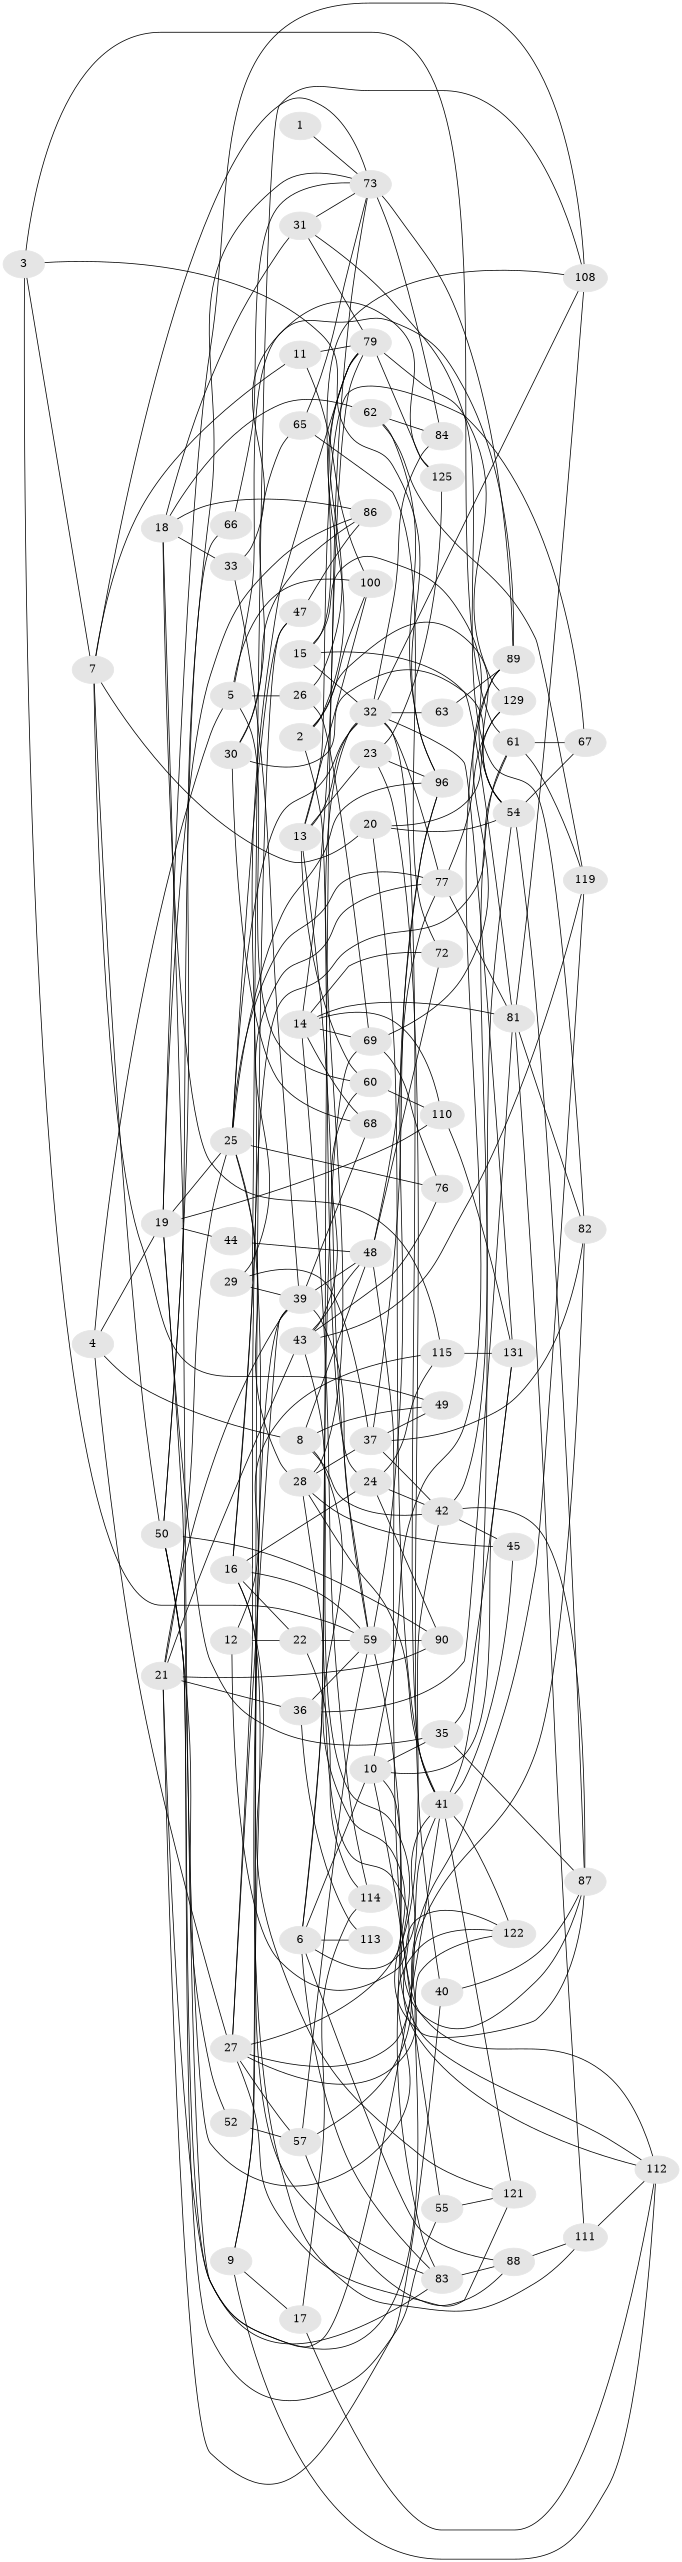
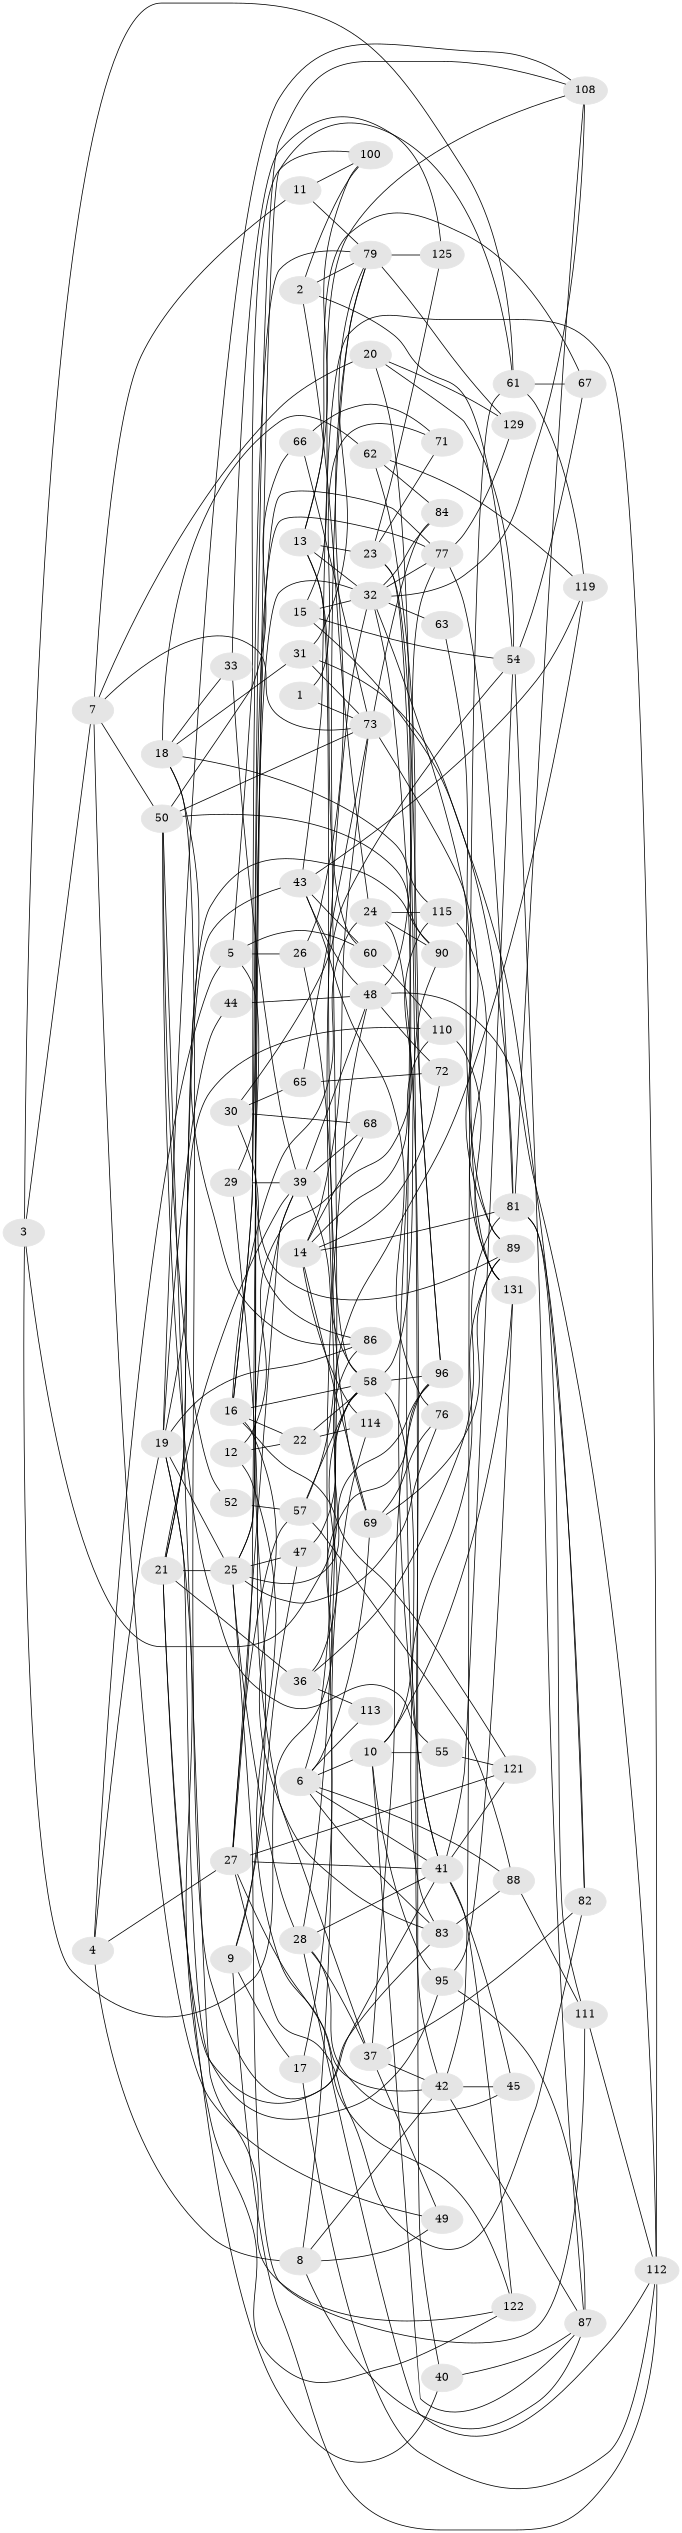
  graph {
    rankdir=LR
    node [color=gray90 style=filled]
    1
+   71
    73 [super="+101"]
    89
    84
    24 [super="+64"]
    42 [super="+59"]
    115 [super="+120"]
    90
    2
    54 [super="+103"]
    79 [super="+126"]
    100
    87 [super="+94"]
    67 [super="+80"]
    129
    125
    3 [super="+98"]
    7
-   58 [super="+74" label=59]
+   58 [super="+74"]
    61
    96 [super="+107"]
    11 [super="+56"]
    20 [super="+53"]
    49 [super="+95"]
    50
    83
    119
    5 [super="+128"]
    26
    60 [super="+124"]
    4
    8 [super="+118"]
    19 [super="+46"]
    27 [super="+34"]
    48
-   35 [super="+92"]
+   35 [super="+92" label=95]
    122
    110
    108 [super="+109"]
    86
    25 [super="+38"]
    44
    41 [super="+93"]
    39 [super="+105"]
    121
    57
    82 [super="+91"]
    69 [super="+106"]
    10 [super="+127"]
    55
    131
    6
    88
    113
    45 [super="+117"]
    76
    111
    52
    66
    112
    72
    77 [super="+99"]
    9
    17
    47
    114
    68
    32 [super="+116"]
    63
    12
    22
    13 [super="+51"]
    23
    40
    14 [super="+78"]
    81 [super="+85"]
    15
    16 [super="+130"]
    31 [super="+102"]
    18
    33
    62
    28 [super="+104"]
    21 [super="+97"]
    36 [super="+70"]
    43 [super="+75"]
    37 [super="+123"]
    29
    30
    65
+   1 -- 71
    1 -- 73
    73 -- 89
    73 -- 84
    24 -- 42
    24 -- 115
    24 -- 90
    42 -- 87
    42 -- 61
    42 -- 45
    115 -- 131
    2 -- 24
    2 -- 54
    2 -- 79
    2 -- 100
    54 -- 87
    54 -- 67
    79 -- 129
    79 -- 125
    3 -- 7
    3 -- 58
    3 -- 61
    3 -- 96
    7 -- 73
    7 -- 11
    7 -- 20
    7 -- 49
    7 -- 50
    58 -- 90 [weight=2]
    58 -- 96
    58 -- 83
    61 -- 67
    61 -- 119
    11 -- 79
    11 -- 100
    20 -- 54
    20 -- 129
    20 -- 41
    50 -- 73
    50 -- 90
    50 -- 122
    50 -- 55
    50 -- 52
    50 -- 66
    83 -- 88
    5 -- 89
    5 -- 100
    5 -- 26
    5 -- 60
    26 -- 79
    26 -- 69
    60 -- 110
    4 -- 5
    4 -- 8
    4 -- 19
    4 -- 27
    8 -- 42
    8 -- 87
    8 -- 49
    8 -- 48
    19 -- 35
    19 -- 122
    19 -- 110
    19 -- 108
    19 -- 86
    19 -- 25
    19 -- 44
    27 -- 42
    27 -- 61
    27 -- 41
    27 -- 39
    27 -- 121
    27 -- 57
    27 -- 82
    48 -- 112
    48 -- 72
    48 -- 77
    35 -- 87
    35 -- 131
    110 -- 131
    25 -- 96
    25 -- 76
    25 -- 111
    25 -- 77
    25 -- 47
    25 -- 32
    25 -- 28
    44 -- 48
    41 -- 54
    41 -- 122
    41 -- 121
    41 -- 45
    39 -- 58
    39 -- 48
    39 -- 68
    57 -- 58
    57 -- 119
    57 -- 88
    69 -- 89
    69 -- 76
    10 -- 89
    10 -- 87
    10 -- 35
    10 -- 55
    10 -- 131
    55 -- 121
    6 -- 79
    6 -- 83
    6 -- 41
    6 -- 69
    6 -- 10
    6 -- 88
    6 -- 113
    88 -- 111
    111 -- 112
    52 -- 57
+   66 -- 71
    66 -- 73
    77 -- 129
    77 -- 81
    9 -- 39
    9 -- 112
    9 -- 17
    9 -- 47
    17 -- 112
    17 -- 114
    47 -- 86
    32 -- 84
    32 -- 108
    32 -- 41
    32 -- 131 [weight=2]
    32 -- 77
    32 -- 63
    63 -- 89
    12 -- 115
    12 -- 122
    12 -- 22
    22 -- 58
    22 -- 114
    13 -- 100
    13 -- 67
    13 -- 58
    13 -- 60
    13 -- 32
    13 -- 23
+   23 -- 71
    23 -- 125
    23 -- 96
    23 -- 40
    40 -- 87
    14 -- 73
    14 -- 110
    14 -- 69
    14 -- 72
    14 -- 114
    14 -- 68
    14 -- 81
    81 -- 108
    81 -- 82
    81 -- 111
    15 -- 54
    15 -- 108
    15 -- 32
    15 -- 81
    16 -- 24
    16 -- 79
    16 -- 58
    16 -- 83
    16 -- 108
    16 -- 121
    16 -- 22
    31 -- 73
    31 -- 79
    31 -- 82
    18 -- 115
    18 -- 83
    18 -- 86
    18 -- 31
    18 -- 33
    18 -- 62
    33 -- 125
    33 -- 39
    62 -- 84
    62 -- 96
    62 -- 119
    28 -- 41
    28 -- 45
    28 -- 112
    28 -- 32
    28 -- 37
    21 -- 90
    21 -- 25
    21 -- 41
    21 -- 39
    21 -- 40
    21 -- 36
    21 -- 43
    36 -- 58
    36 -- 113
    36 -- 81
    43 -- 119
    43 -- 60
    43 -- 48
    43 -- 76
    43 -- 112
    37 -- 42
    37 -- 96
    37 -- 49 [weight=2]
    37 -- 82
    29 -- 39
    29 -- 77
    29 -- 37
    30 -- 54
    30 -- 86
    30 -- 68
    30 -- 65
    65 -- 73
    65 -- 72
  }
